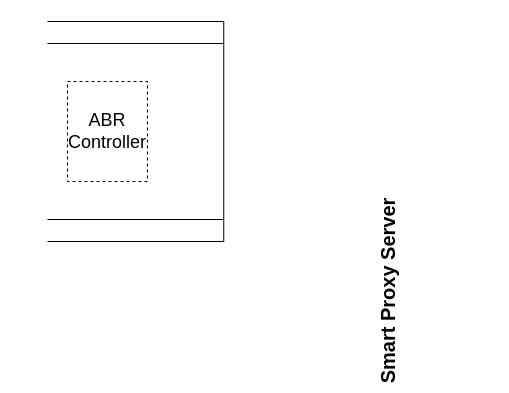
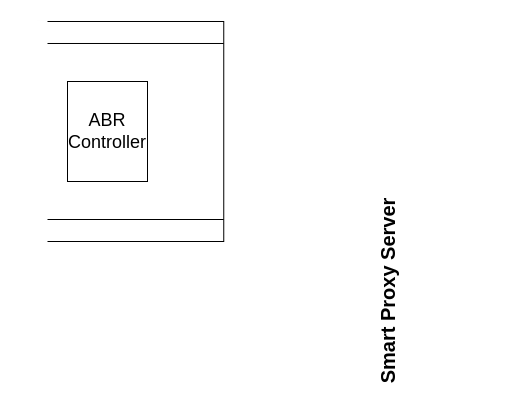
  <mxCell id="0" />
  <mxCell id="1" parent="0" />
  <mxCell id="2" value="" style="shape=process;whiteSpace=wrap;html=1;backgroundOutline=1;rotation=90;" vertex="1" parent="1"><mxGeometry x="20.13" y="37.88" width="220" height="186.25" as="geometry" /></mxCell>
  <mxCell id="3" value="" style="rounded=0;whiteSpace=wrap;html=1;strokeColor=none;" vertex="1" parent="1"><mxGeometry x="27" y="20" width="20" height="222" as="geometry" /></mxCell>
  <mxCell id="4" value="Smart Proxy Server" style="text;html=1;align=center;verticalAlign=middle;resizable=0;points=[];;autosize=1;fontSize=20;fontStyle=1;rotation=-90;" vertex="1" parent="1"><mxGeometry x="287" y="276" width="200" height="30" as="geometry" /></mxCell>
- <mxCell id="5" value="ABR&lt;br style=&quot;font-size: 18px;&quot;&gt;Controller" style="rounded=0;whiteSpace=wrap;html=1;fontSize=18;fontStyle=0;dashed=1;" vertex="1" parent="1"><mxGeometry x="67" y="81" width="80" height="100" as="geometry" /></mxCell>
+ <mxCell id="5" value="ABR&lt;br style=&quot;font-size: 18px;&quot;&gt;Controller" style="rounded=0;whiteSpace=wrap;html=1;fontSize=18;fontStyle=0" vertex="1" parent="1"><mxGeometry x="67" y="81" width="80" height="100" as="geometry" /></mxCell>
